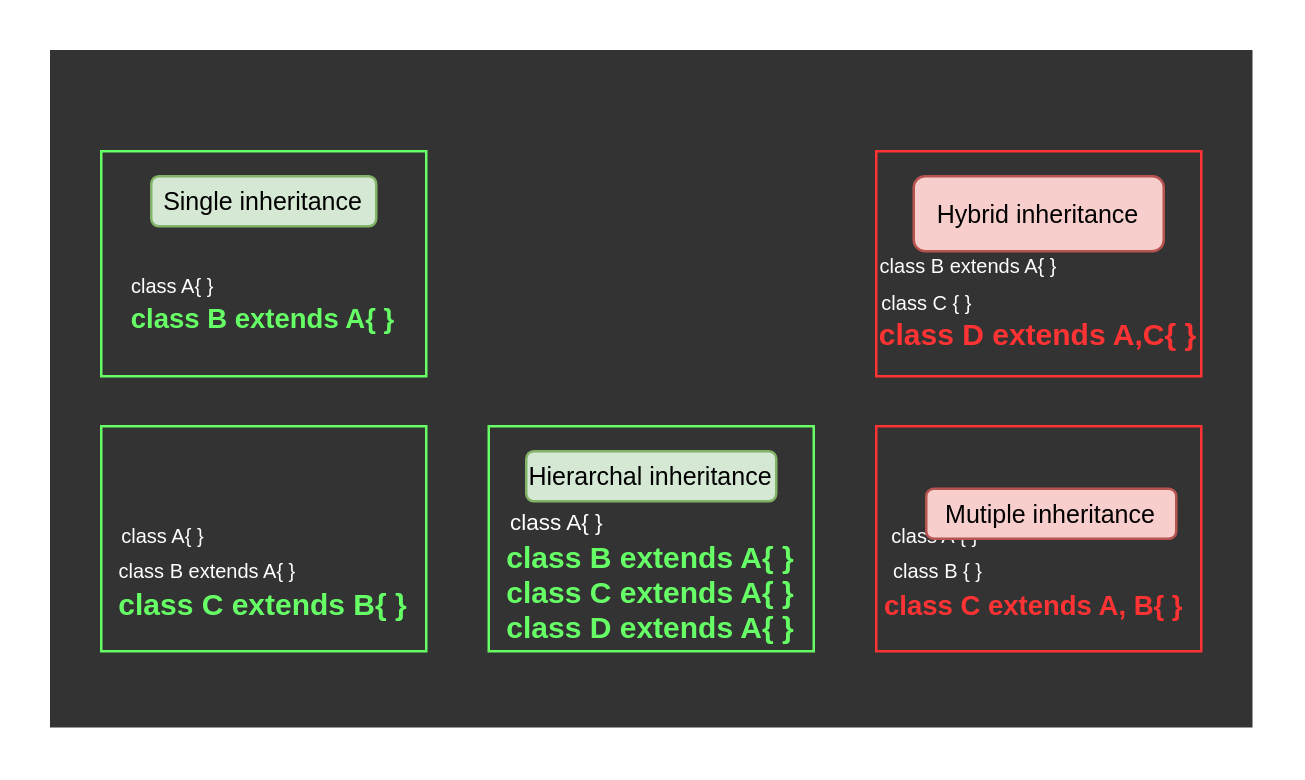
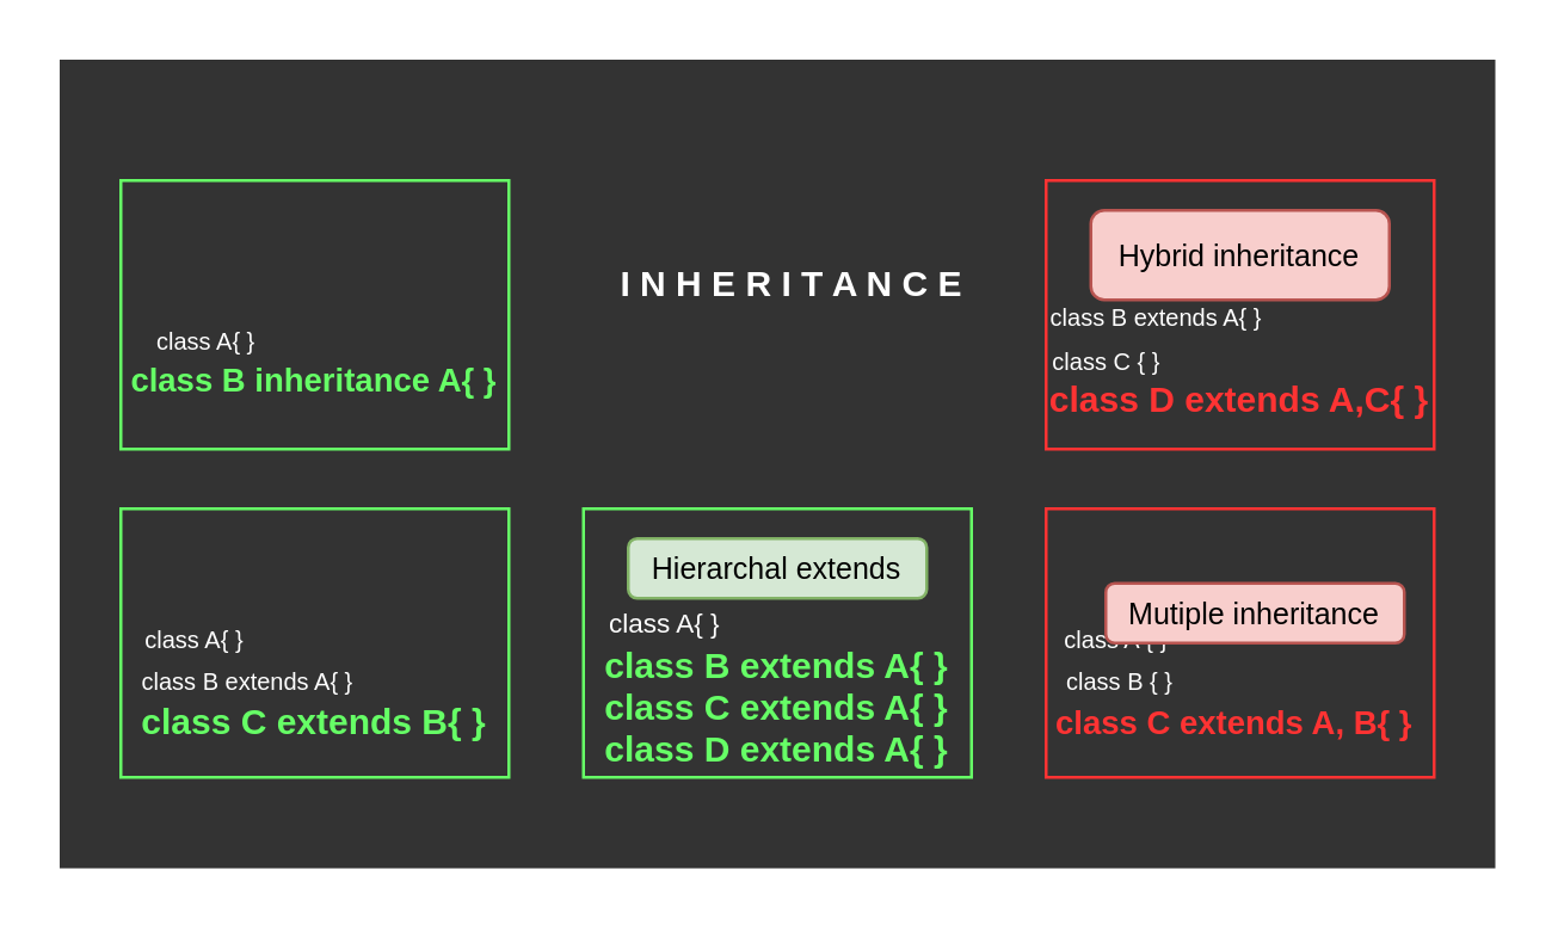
  <mxCell id="0" />
  <mxCell id="1" parent="0" />
  <mxCell id="2" value="" style="rounded=0;whiteSpace=wrap;html=1;fillColor=#333333;strokeColor=#333333;" parent="1" vertex="1"><mxGeometry width="480" height="270" as="geometry" x="20" y="20" /></mxCell>
- <mxCell id="3" value="&lt;br&gt;&lt;div&gt;&lt;font style=&quot;font-size: 9px;&quot;&gt;&lt;br&gt;&lt;/font&gt;&lt;/div&gt;&lt;div&gt;&lt;font style=&quot;font-size: 8px; color: rgb(255, 255, 255);&quot;&gt;class A{ }&amp;nbsp;&lt;/font&gt;&lt;font style=&quot;font-size: 9px;&quot;&gt;&amp;nbsp; &amp;nbsp; &amp;nbsp; &amp;nbsp; &amp;nbsp; &amp;nbsp; &amp;nbsp; &amp;nbsp; &amp;nbsp; &amp;nbsp; &amp;nbsp; &amp;nbsp; &amp;nbsp; &amp;nbsp;&amp;nbsp;&lt;/font&gt;&lt;font style=&quot;font-size: 11px;&quot;&gt;&lt;b&gt;&lt;br&gt;&lt;font style=&quot;color: rgb(102, 255, 102);&quot;&gt;class B extends A{ }&lt;/font&gt;&lt;/b&gt;&lt;/font&gt;&lt;/div&gt;" style="rounded=0;whiteSpace=wrap;html=1;fillColor=#333333;strokeColor=#66FF66;" parent="1" vertex="1"><mxGeometry x="40" y="60" width="130" height="90" as="geometry" /></mxCell>
+ <mxCell id="3" value="&lt;br&gt;&lt;div&gt;&lt;font style=&quot;font-size: 9px;&quot;&gt;&lt;br&gt;&lt;/font&gt;&lt;/div&gt;&lt;div&gt;&lt;font style=&quot;font-size: 8px; color: rgb(255, 255, 255);&quot;&gt;class A{ }&amp;nbsp;&lt;/font&gt;&lt;font style=&quot;font-size: 9px;&quot;&gt;&amp;nbsp; &amp;nbsp; &amp;nbsp; &amp;nbsp; &amp;nbsp; &amp;nbsp; &amp;nbsp; &amp;nbsp; &amp;nbsp; &amp;nbsp; &amp;nbsp; &amp;nbsp; &amp;nbsp; &amp;nbsp;&amp;nbsp;&lt;/font&gt;&lt;font style=&quot;font-size: 11px;&quot;&gt;&lt;b&gt;&lt;br&gt;&lt;font style=&quot;color: rgb(102, 255, 102);&quot;&gt;class B inheritance A{ }&lt;/font&gt;&lt;/b&gt;&lt;/font&gt;&lt;/div&gt;" style="rounded=0;whiteSpace=wrap;html=1;fillColor=#333333;strokeColor=#66FF66;" parent="1" vertex="1"><mxGeometry x="40" y="60" width="130" height="90" as="geometry" /></mxCell>
  <mxCell id="4" value="&lt;div&gt;&lt;br&gt;&lt;/div&gt;&lt;div&gt;&lt;br&gt;&lt;/div&gt;&lt;font style=&quot;font-size: 9px;&quot;&gt;&lt;font style=&quot;color: rgb(255, 255, 255);&quot;&gt;class A{ }&amp;nbsp; &amp;nbsp;&lt;/font&gt; &amp;nbsp; &amp;nbsp; &amp;nbsp; &amp;nbsp; &amp;nbsp; &amp;nbsp; &amp;nbsp; &amp;nbsp; &amp;nbsp; &amp;nbsp; &amp;nbsp; &amp;nbsp; &amp;nbsp;&amp;nbsp;&lt;/font&gt;&lt;div&gt;&lt;b&gt;&lt;font style=&quot;color: rgb(102, 255, 102);&quot;&gt;class B extends A{ }&lt;/font&gt;&lt;/b&gt;&lt;/div&gt;&lt;div&gt;&lt;b&gt;&lt;font style=&quot;color: rgb(102, 255, 102);&quot;&gt;class C extends A{ }&lt;/font&gt;&lt;/b&gt;&lt;/div&gt;&lt;div&gt;&lt;b&gt;&lt;font style=&quot;color: rgb(102, 255, 102);&quot;&gt;class D extends A{ }&lt;/font&gt;&lt;/b&gt;&lt;/div&gt;" style="rounded=0;whiteSpace=wrap;html=1;fillColor=#333333;strokeColor=#66FF66;" parent="1" vertex="1"><mxGeometry x="195" y="170" width="130" height="90" as="geometry" /></mxCell>
  <mxCell id="5" value="&lt;div&gt;&lt;br&gt;&lt;/div&gt;&lt;div&gt;&lt;br&gt;&lt;/div&gt;&lt;font style=&quot;font-size: 8px; color: rgb(255, 255, 255);&quot;&gt;class B extends A{ }&amp;nbsp; &amp;nbsp; &amp;nbsp; &amp;nbsp; &amp;nbsp; &amp;nbsp; &amp;nbsp; &amp;nbsp; &amp;nbsp; &amp;nbsp; &amp;nbsp; &amp;nbsp; &amp;nbsp;&lt;/font&gt;&lt;div&gt;&lt;font&gt;&lt;font style=&quot;font-size: 8px; color: rgb(255, 255, 255);&quot;&gt;class C { }&amp;nbsp; &amp;nbsp; &amp;nbsp; &amp;nbsp; &amp;nbsp; &amp;nbsp; &amp;nbsp; &amp;nbsp; &amp;nbsp; &amp;nbsp; &amp;nbsp; &amp;nbsp; &amp;nbsp; &amp;nbsp; &amp;nbsp; &amp;nbsp; &amp;nbsp; &amp;nbsp; &amp;nbsp; &amp;nbsp;&amp;nbsp;&lt;br&gt;&lt;/font&gt;&lt;b style=&quot;color: light-dark(rgb(255, 51, 51), rgb(255, 119, 119));&quot;&gt;class D extends A,C{ }&lt;/b&gt;&lt;/font&gt;&lt;/div&gt;" style="rounded=0;whiteSpace=wrap;html=1;fillColor=#333333;strokeColor=#FF3333;" parent="1" vertex="1"><mxGeometry x="350" y="60" width="130" height="90" as="geometry" /></mxCell>
  <mxCell id="6" value="&lt;div&gt;&lt;font style=&quot;&quot;&gt;&lt;font style=&quot;font-size: 10px;&quot;&gt;&lt;br&gt;&lt;/font&gt;&lt;/font&gt;&lt;/div&gt;&lt;font style=&quot;&quot;&gt;&lt;font style=&quot;&quot;&gt;&lt;div style=&quot;font-size: 10px;&quot;&gt;&lt;span style=&quot;font-size: 8px; background-color: transparent;&quot;&gt;&lt;br&gt;&lt;font style=&quot;color: rgb(255, 255, 255);&quot;&gt;class A{ }&amp;nbsp; &amp;nbsp; &amp;nbsp; &amp;nbsp; &amp;nbsp; &amp;nbsp; &amp;nbsp; &amp;nbsp; &amp;nbsp; &amp;nbsp; &amp;nbsp; &amp;nbsp; &amp;nbsp; &amp;nbsp; &amp;nbsp; &amp;nbsp; &amp;nbsp; &amp;nbsp;&amp;nbsp;&lt;/font&gt;&lt;/span&gt;&lt;/div&gt;&lt;/font&gt;&lt;font style=&quot;font-size: 8px;&quot;&gt;&lt;font style=&quot;&quot;&gt;&lt;font style=&quot;color: rgb(255, 255, 255);&quot;&gt;class B extends A{ }&amp;nbsp;&lt;/font&gt; &amp;nbsp; &amp;nbsp; &amp;nbsp; &amp;nbsp; &amp;nbsp; &amp;nbsp; &amp;nbsp; &amp;nbsp; &amp;nbsp;&amp;nbsp;&lt;/font&gt;&lt;/font&gt;&lt;br&gt;&lt;font style=&quot;color: rgb(102, 255, 102);&quot;&gt;&lt;b style=&quot;&quot;&gt;class C extends B{ }&lt;/b&gt;&lt;/font&gt;&lt;/font&gt;" style="rounded=0;whiteSpace=wrap;html=1;fillColor=#333333;strokeColor=#66FF66;" parent="1" vertex="1"><mxGeometry x="40" y="170" width="130" height="90" as="geometry" /></mxCell>
  <mxCell id="7" value="&lt;div&gt;&lt;br&gt;&lt;/div&gt;&lt;div&gt;&lt;br&gt;&lt;/div&gt;&lt;font style=&quot;font-size: 8px; color: rgb(255, 255, 255);&quot;&gt;&lt;div&gt;&lt;font style=&quot;font-size: 8px; color: rgb(255, 255, 255);&quot;&gt;&lt;br&gt;&lt;/font&gt;&lt;/div&gt;class A { }&amp;nbsp; &amp;nbsp; &amp;nbsp; &amp;nbsp; &amp;nbsp; &amp;nbsp; &amp;nbsp; &amp;nbsp; &amp;nbsp; &amp;nbsp; &amp;nbsp; &amp;nbsp; &amp;nbsp; &amp;nbsp; &amp;nbsp; &amp;nbsp; &amp;nbsp; &amp;nbsp; &amp;nbsp;&lt;/font&gt;&lt;div&gt;&lt;font style=&quot;font-size: 8px; color: rgb(255, 255, 255);&quot;&gt;class B { }&amp;nbsp; &amp;nbsp; &amp;nbsp; &amp;nbsp; &amp;nbsp; &amp;nbsp; &amp;nbsp; &amp;nbsp; &amp;nbsp; &amp;nbsp; &amp;nbsp; &amp;nbsp; &amp;nbsp; &amp;nbsp; &amp;nbsp; &amp;nbsp; &amp;nbsp; &amp;nbsp;&amp;nbsp;&lt;/font&gt;&lt;/div&gt;&lt;div&gt;&lt;b style=&quot;background-color: transparent;&quot;&gt;&lt;font style=&quot;font-size: 11px; color: light-dark(rgb(255, 51, 51), rgb(255, 255, 255));&quot;&gt;class C extends A, B{ }&lt;/font&gt;&lt;font style=&quot;color: light-dark(rgb(255, 51, 51), rgb(255, 255, 255));&quot;&gt;&amp;nbsp; &amp;nbsp; &amp;nbsp; &amp;nbsp; &amp;nbsp; &amp;nbsp; &amp;nbsp; &amp;nbsp; &amp;nbsp; &amp;nbsp; &amp;nbsp; &amp;nbsp; &amp;nbsp; &amp;nbsp; &amp;nbsp; &amp;nbsp; &amp;nbsp; &amp;nbsp;&amp;nbsp;&lt;/font&gt;&lt;/b&gt;&lt;/div&gt;" style="rounded=0;whiteSpace=wrap;html=1;fillColor=#333333;strokeColor=#FF3333;" parent="1" vertex="1"><mxGeometry x="350" y="170" width="130" height="90" as="geometry" /></mxCell>
- <mxCell id="8" value="&lt;font style=&quot;font-size: 10px;&quot;&gt;Single inheritance&lt;/font&gt;" style="rounded=1;whiteSpace=wrap;html=1;fillColor=#d5e8d4;strokeColor=#82b366;" parent="1" vertex="1"><mxGeometry x="60" y="70" width="90" height="20" as="geometry" /></mxCell>
- <mxCell id="9" value="&lt;span style=&quot;font-size: 10px;&quot;&gt;Hierarchal inheritance&lt;/span&gt;" style="rounded=1;whiteSpace=wrap;html=1;fillColor=#d5e8d4;strokeColor=#82b366;" vertex="1" parent="1"><mxGeometry x="210" y="180" width="100" height="20" as="geometry" /></mxCell>
+ <mxCell id="9" value="&lt;span style=&quot;font-size: 10px;&quot;&gt;Hierarchal extends&lt;/span&gt;" style="rounded=1;whiteSpace=wrap;html=1;fillColor=#d5e8d4;strokeColor=#82b366;" vertex="1" parent="1"><mxGeometry x="210" y="180" width="100" height="20" as="geometry" /></mxCell>
  <mxCell id="10" value="&lt;span style=&quot;font-size: 10px;&quot;&gt;Mutiple inheritance&lt;/span&gt;" style="rounded=1;whiteSpace=wrap;html=1;fillColor=#f8cecc;strokeColor=#b85450;" vertex="1" parent="1"><mxGeometry x="370" y="195" width="100" height="20" as="geometry" /></mxCell>
  <mxCell id="11" value="&lt;span style=&quot;font-size: 10px;&quot;&gt;Hybrid inheritance&lt;/span&gt;" style="rounded=1;whiteSpace=wrap;html=1;fillColor=#f8cecc;strokeColor=#b85450;" vertex="1" parent="1"><mxGeometry x="365" y="70" width="100" height="30" as="geometry" /></mxCell>
+ <mxCell id="12" value="&lt;b&gt;&lt;font style=&quot;color: rgb(255, 255, 255);&quot;&gt;&lt;font style=&quot;&quot;&gt;I N H E R I T A &lt;/font&gt;&lt;font style=&quot;&quot;&gt;N C E&lt;/font&gt;&lt;/font&gt;&lt;/b&gt;" style="text;html=1;align=center;verticalAlign=middle;whiteSpace=wrap;rounded=0;" vertex="1" parent="1"><mxGeometry x="180" y="80" width="170" height="30" as="geometry" /></mxCell>
